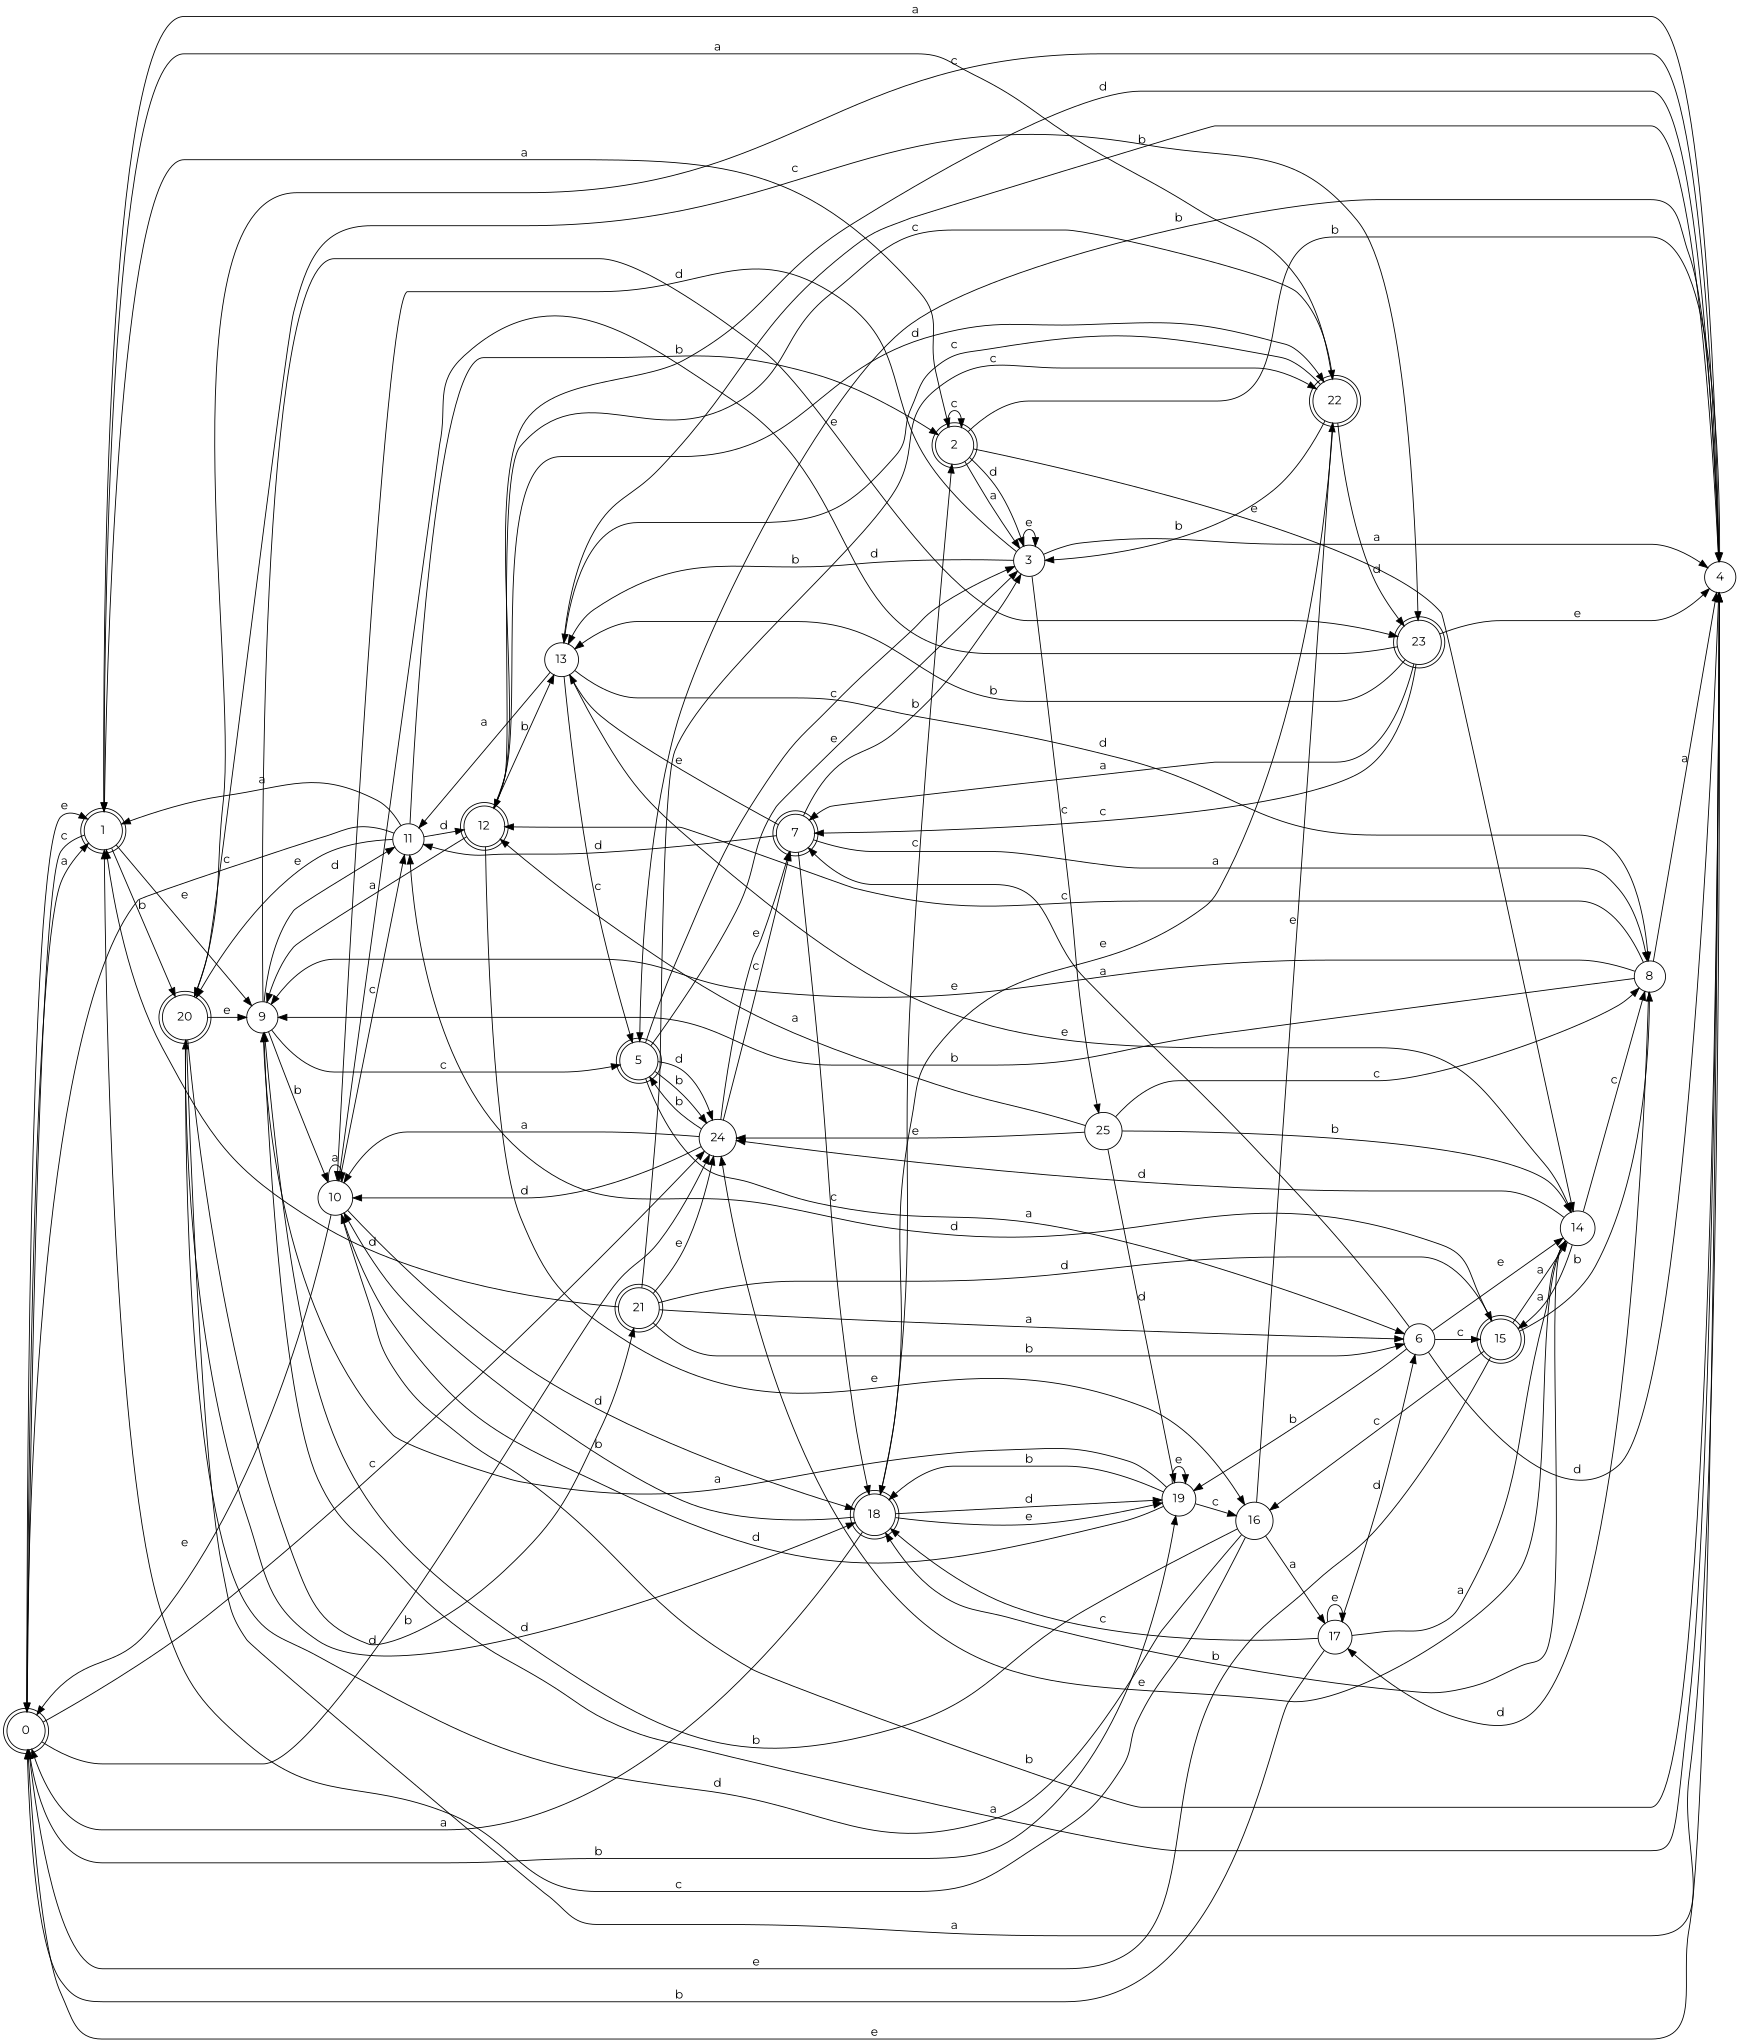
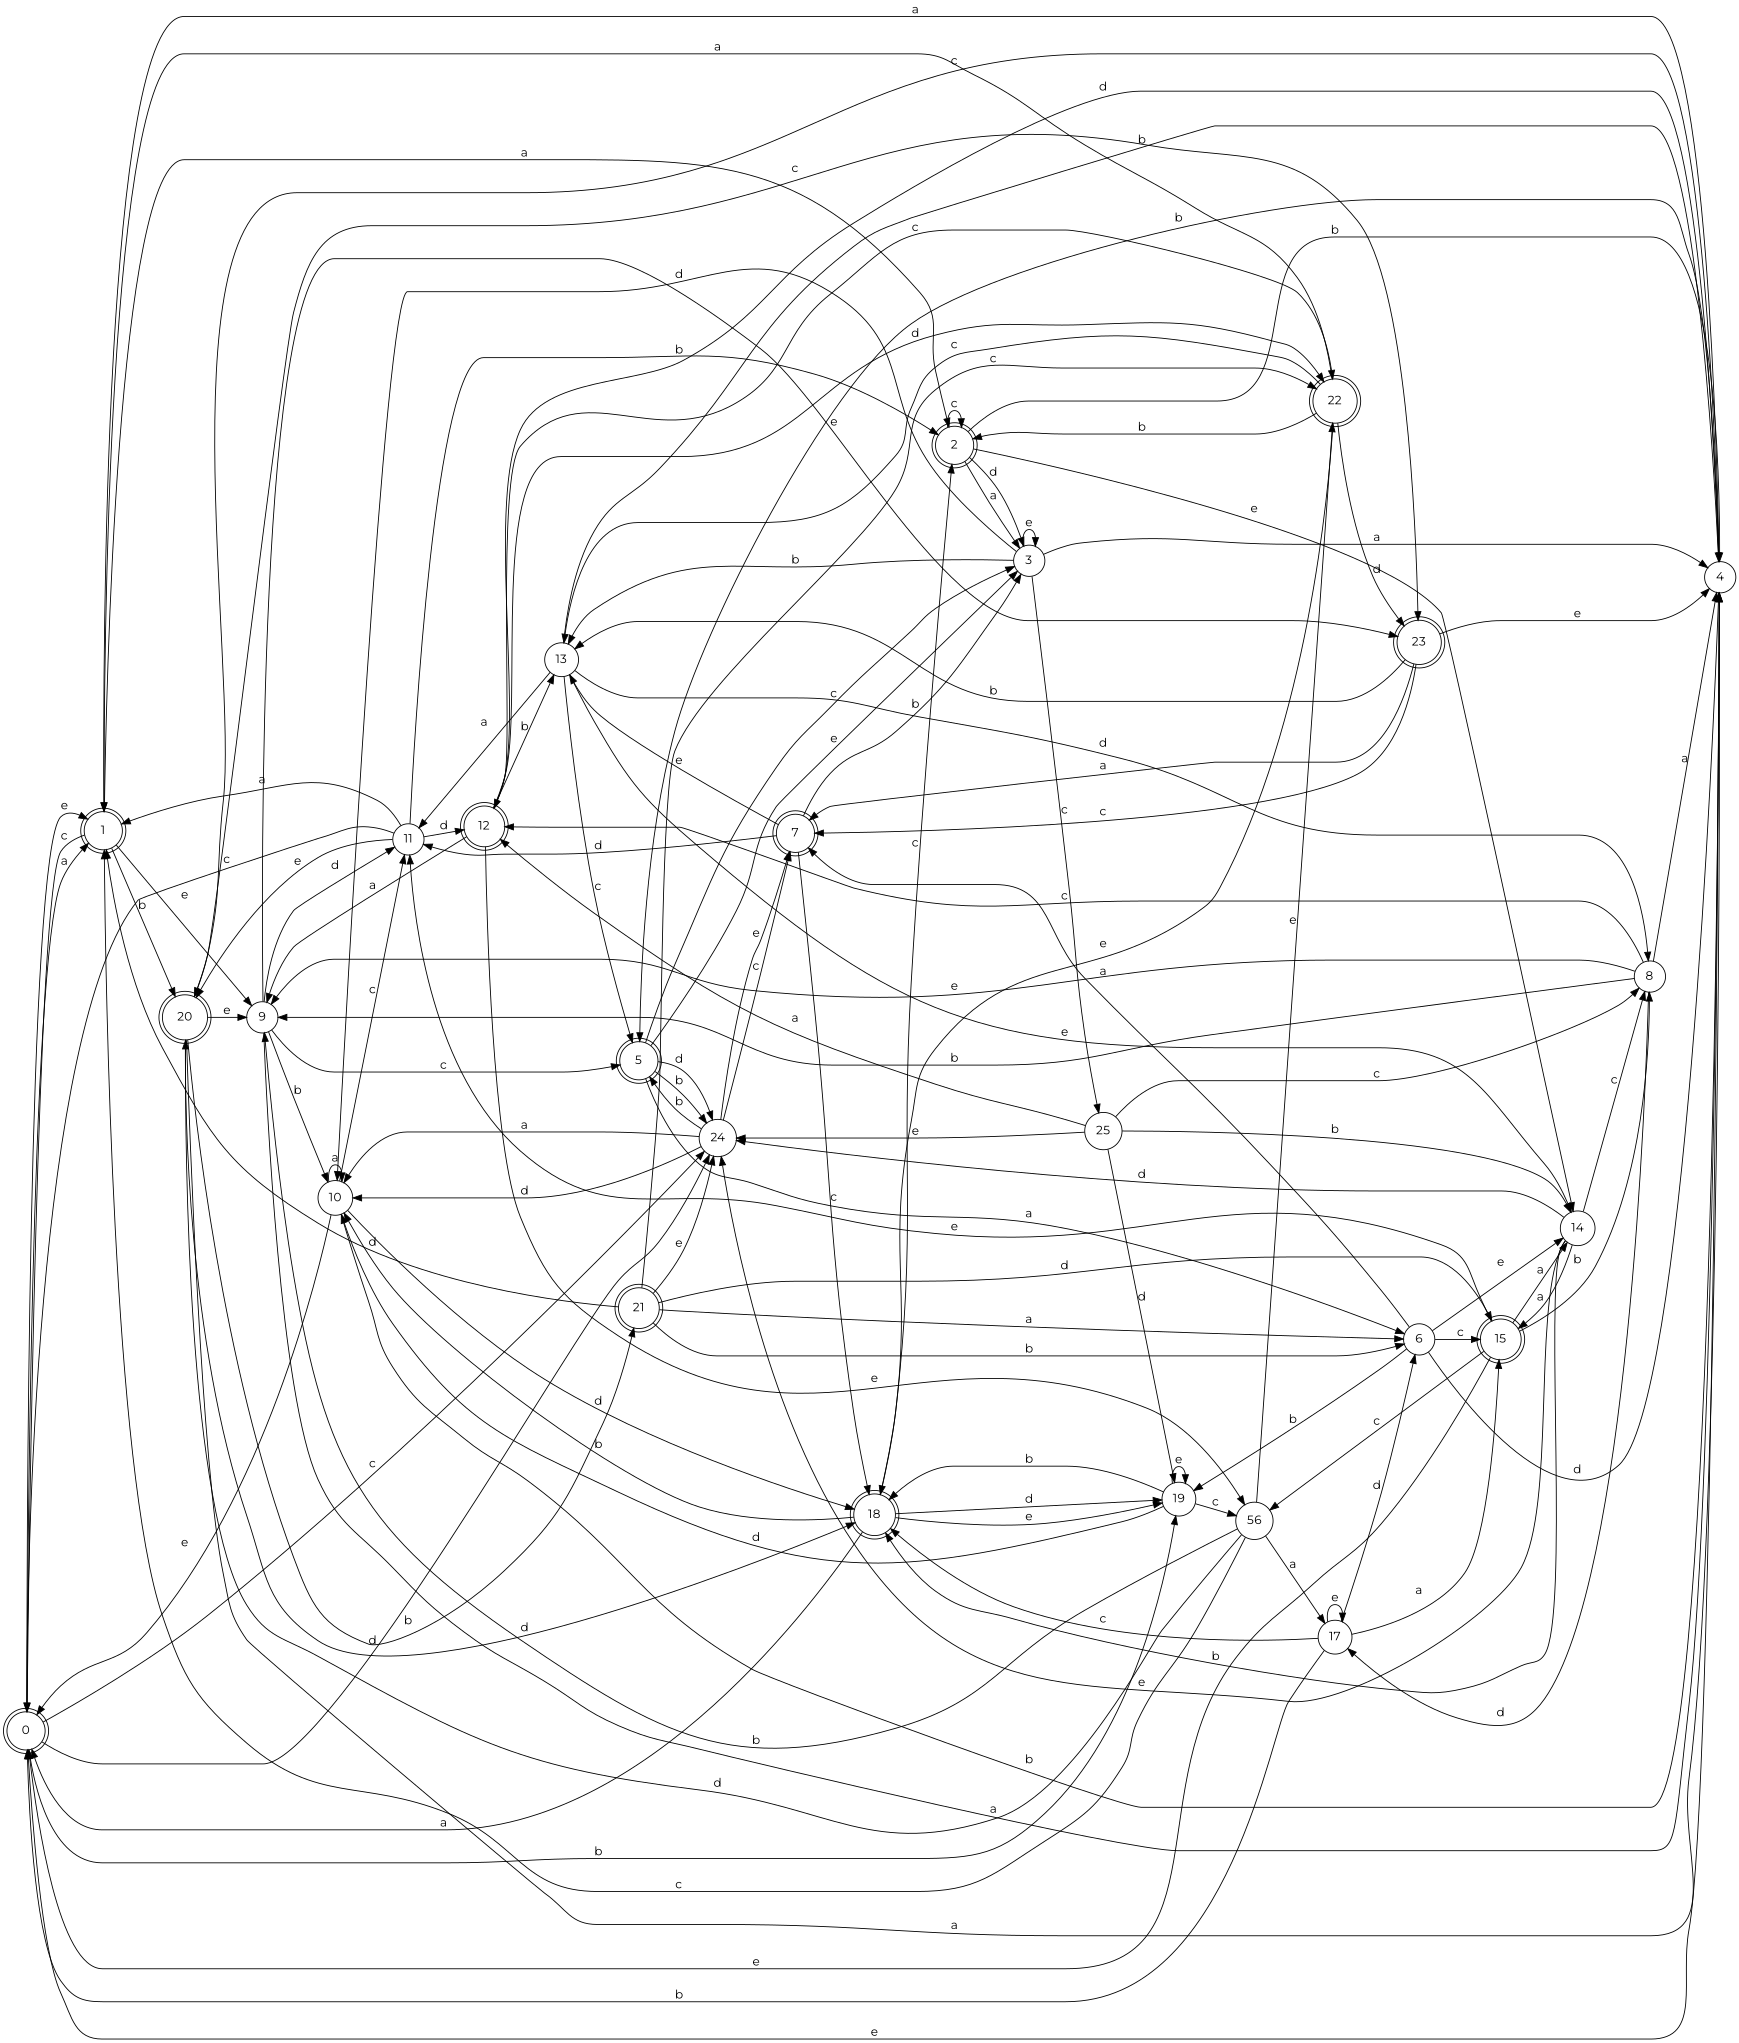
  digraph {
    fontname=Montserrat
    rankdir=LR
    node [color=black fillcolor=white fontname=Montserrat shape=circle style=filled]
    edge [fontname=Montserrat]
    n1 [label=0 shape=doublecircle style="rounded,filled"]
    n2 [label=1 shape=doublecircle style="rounded,filled"]
    n3 [label=19]
    n4 [label=24]
    n5 [label=2 shape=doublecircle style="rounded,filled"]
    n6 [label=9]
    n7 [label=20 shape=doublecircle style="rounded,filled"]
    n8 [label=10]
    n9 [label=18 shape=doublecircle style="rounded,filled"]
-   n10 [label=16]
+   n10 [label=56]
    n11 [label=5 shape=doublecircle style="rounded,filled"]
    n12 [label=7 shape=doublecircle style="rounded,filled"]
    n13 [label=3]
    n14 [label=4]
    n15 [label=14]
    n16 [label=11]
    n17 [label=23 shape=doublecircle style="rounded,filled"]
    n18 [label=21 shape=doublecircle style="rounded,filled"]
    n19 [label=6]
    n20 [label=15 shape=doublecircle style="rounded,filled"]
    n21 [label=22 shape=doublecircle style="rounded,filled"]
    n22 [label=13]
    n23 [label=25]
    n24 [label=12 shape=doublecircle style="rounded,filled"]
    n25 [label=8]
    n26 [label=17]
    n1 -> n2 [label=a]
    n1 -> n2 [label=e]
    n1 -> n3 [label=b]
    n1 -> n4 [label=c]
    n1 -> n4 [label=d]
    n2 -> n1 [label=c]
    n2 -> n5 [label=a]
    n2 -> n6 [label=e]
    n2 -> n7 [label=b]
    n3 -> n3 [label=e]
-   n3 -> n6 [label=a]
    n3 -> n8 [label=d]
    n3 -> n9 [label=b]
    n3 -> n10 [label=c]
    n4 -> n8 [label=a]
    n4 -> n8 [label=d]
    n4 -> n11 [label=b]
    n4 -> n12 [label=c]
    n4 -> n12 [label=e]
    n5 -> n5 [label=c]
    n5 -> n13 [label=a]
    n5 -> n13 [label=d]
    n5 -> n14 [label=b]
    n5 -> n15 [label=e]
    n6 -> n8 [label=b]
    n6 -> n11 [label=c]
    n6 -> n14 [label=a]
    n6 -> n16 [label=d]
    n6 -> n17 [label=e]
    n7 -> n6 [label=e]
    n7 -> n9 [label=d]
    n7 -> n14 [label=a]
    n7 -> n17 [label=c]
    n7 -> n18 [label=b]
    n8 -> n1 [label=e]
    n8 -> n8 [label=a]
    n8 -> n9 [label=d]
    n8 -> n14 [label=b]
    n8 -> n16 [label=c]
    n9 -> n1 [label=a]
    n9 -> n3 [label=d]
    n9 -> n3 [label=e]
    n9 -> n5 [label=c]
    n9 -> n8 [label=b]
    n10 -> n2 [label=c]
    n10 -> n6 [label=b]
    n10 -> n7 [label=d]
    n10 -> n21 [label=e]
    n10 -> n26 [label=a]
    n11 -> n4 [label=b]
    n11 -> n4 [label=d]
    n11 -> n13 [label=c]
    n11 -> n13 [label=e]
    n11 -> n19 [label=a]
    n12 -> n9 [label=c]
    n12 -> n13 [label=b]
    n12 -> n16 [label=d]
    n12 -> n22 [label=e]
-   n12 -> n25 [label=a]
    n13 -> n8 [label=d]
    n13 -> n13 [label=e]
    n13 -> n14 [label=a]
    n13 -> n22 [label=b]
    n13 -> n23 [label=c]
    n14 -> n1 [label=e]
    n14 -> n2 [label=a]
    n14 -> n7 [label=c]
    n14 -> n11 [label=b]
    n14 -> n24 [label=d]
    n15 -> n4 [label=d]
    n15 -> n4 [label=e]
    n15 -> n9 [label=b]
    n15 -> n20 [label=a]
    n15 -> n25 [label=c]
    n16 -> n1 [label=c]
    n16 -> n2 [label=a]
    n16 -> n5 [label=b]
    n16 -> n7 [label=e]
    n16 -> n24 [label=d]
-   n17 -> n8 [label=d]
    n17 -> n12 [label=a]
    n17 -> n12 [label=c]
    n17 -> n14 [label=e]
    n17 -> n22 [label=b]
    n18 -> n2 [label=d]
    n18 -> n4 [label=e]
    n18 -> n19 [label=a]
    n18 -> n19 [label=b]
    n18 -> n20 [label=d]
    n18 -> n21 [label=c]
    n19 -> n3 [label=b]
    n19 -> n12 [label=a]
    n19 -> n14 [label=d]
    n19 -> n15 [label=e]
    n19 -> n20 [label=c]
    n20 -> n1 [label=e]
    n20 -> n10 [label=c]
    n20 -> n15 [label=a]
-   n20 -> n16 [label=d]
+   n20 -> n16 [label=e]
    n20 -> n25 [label=b]
    n21 -> n2 [label=a]
    n21 -> n9 [label=e]
-   n21 -> n13 [label=b]
+   n21 -> n5 [label=b]
    n21 -> n17 [label=d]
    n21 -> n22 [label=c]
    n22 -> n11 [label=c]
    n22 -> n14 [label=b]
    n22 -> n15 [label=e]
    n22 -> n16 [label=a]
    n22 -> n25 [label=d]
    n23 -> n3 [label=d]
    n23 -> n4 [label=e]
    n23 -> n15 [label=b]
    n23 -> n24 [label=a]
    n23 -> n25 [label=c]
    n24 -> n6 [label=a]
    n24 -> n10 [label=e]
    n24 -> n21 [label=c]
    n24 -> n21 [label=d]
    n24 -> n22 [label=b]
    n25 -> n6 [label=b]
    n25 -> n6 [label=e]
    n25 -> n14 [label=a]
    n25 -> n24 [label=c]
    n25 -> n26 [label=d]
    n26 -> n1 [label=b]
    n26 -> n9 [label=c]
    n26 -> n19 [label=d]
-   n26 -> n15 [label=a]
+   n26 -> n20 [label=a]
    n26 -> n26 [label=e]
  }
